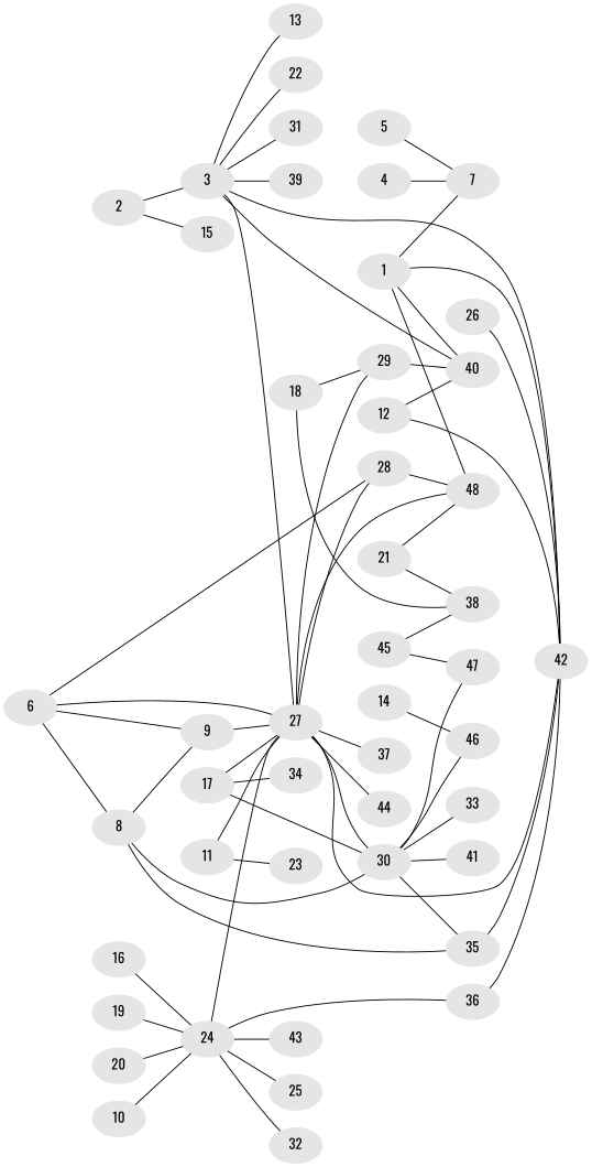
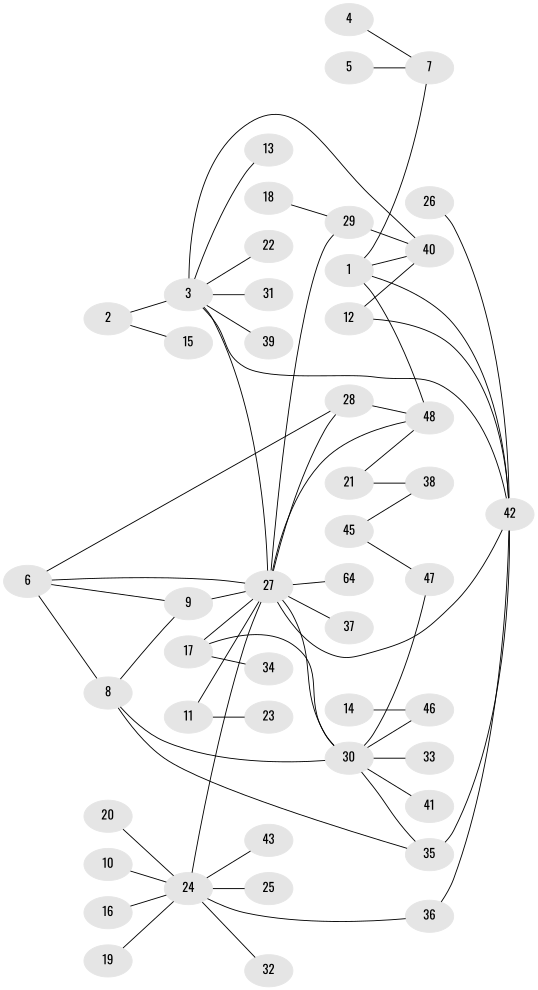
  graph {
    fontname=Oswald
    rankdir=LR
    node [color=gray90 fontname=Oswald style=filled]
    edge [fontname=Oswald weight=1.0]
    1
    7
    40
    42
    48
    2
    3
    15
    13
    22
    27
    31
    39
    28
    30
    29
    37
-   44
+   44 [label=64]
    4
    5
    6
    8
    9
    35
    46
    33
    41
    47
    10
    24
    25
    32
    36
    43
    11
    23
    12
    14
    16
    17
    34
    18
    38
    19
    20
    21
    26
    45
    1 -- 7
    1 -- 40
    1 -- 42
    1 -- 48
    2 -- 3
    2 -- 15
    3 -- 40
    3 -- 42
    3 -- 13
    3 -- 22
    3 -- 27
    3 -- 31
    3 -- 39
    27 -- 42
    27 -- 48
    27 -- 28
    27 -- 30
    27 -- 29
    27 -- 37
    27 -- 44
    28 -- 48
    30 -- 35
    30 -- 46
    30 -- 33
    30 -- 41
    30 -- 47
    29 -- 40
    4 -- 7
    5 -- 7
    6 -- 27
    6 -- 28
    6 -- 8
    6 -- 9
    8 -- 30
    8 -- 9
    8 -- 35
    9 -- 27
    35 -- 42 [weight=2.0]
    10 -- 24
    24 -- 27
    24 -- 25
    24 -- 32
    24 -- 36
    24 -- 43
    36 -- 42
    11 -- 27
    11 -- 23
    12 -- 40
    12 -- 42
    14 -- 46
    16 -- 24
    17 -- 27
    17 -- 30
    17 -- 34
    18 -- 29
-   18 -- 38
    19 -- 24
    20 -- 24
    21 -- 48
    21 -- 38
    26 -- 42
    45 -- 47
    45 -- 38
  }
